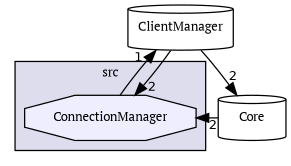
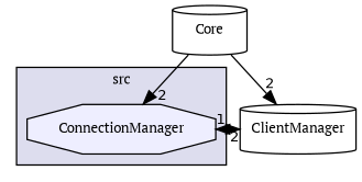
  digraph {
    compound=true
    fontname="PT Serif"
    node [fontname="PT Serif" fontsize=10 shape=cylinder]
    edge [fontname="PT Serif" headlabel=2 labeldistance=1.5 labelfontname=Helvetica labelfontsize=10]
    n1 [fillcolor="#eeeeff" label=ConnectionManager pencolor=black shape=octagon style=filled]
    n2 [label=ClientManager]
    n3 [label=Core]
    subgraph cluster_1 {
      bgcolor="#ddddee"
      fontsize=10
      label=src
      pencolor=black
      n1
    }
    n1 -> n2 [headlabel=1]
    n2 -> n1
-   n2 -> n3
+   n3 -> n2
    n3 -> n1
  }
